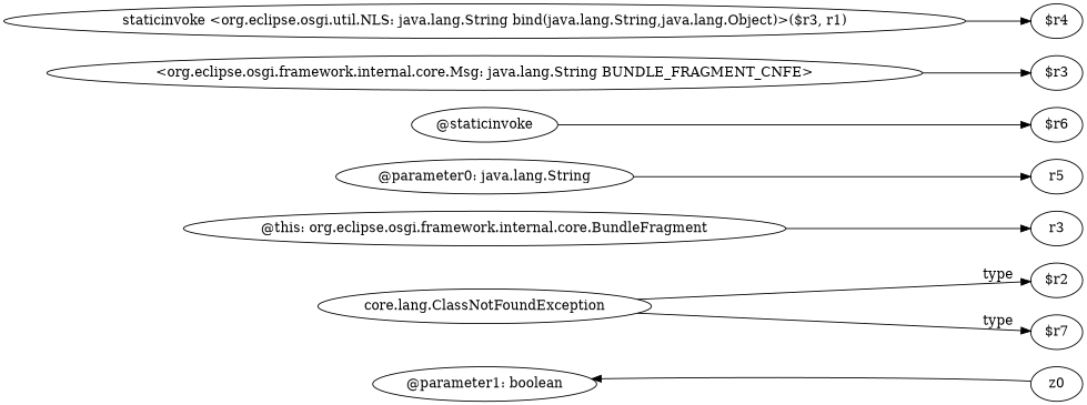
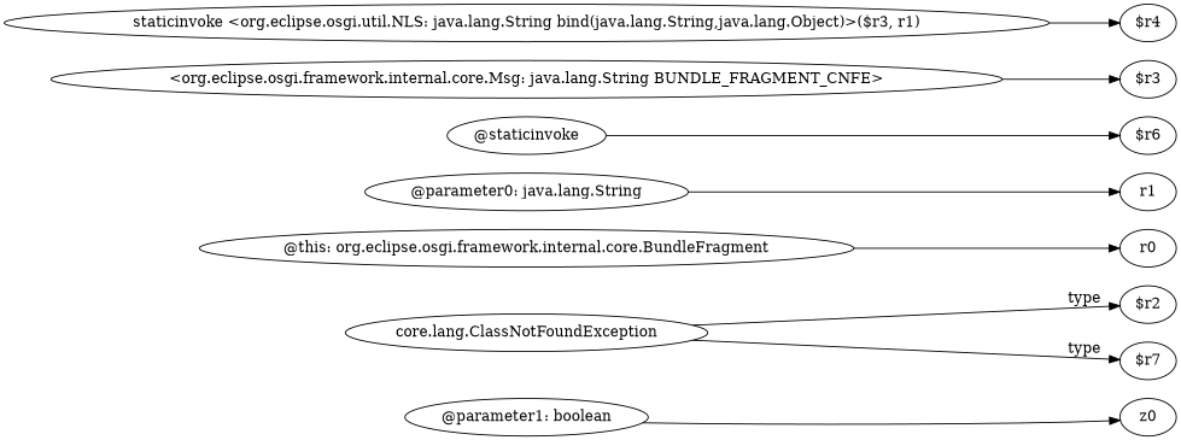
  digraph {
    fontname="DejaVu Serif"
    rankdir=LR
    node [fontname="DejaVu Serif"]
    edge [fontname="DejaVu Serif"]
    n1 [label="@parameter1: boolean"]
    n2 [label=z0]
    n3 [label="core.lang.ClassNotFoundException"]
    n4 [label="$r2"]
    n5 [label="$r7"]
    n6 [label="@this: org.eclipse.osgi.framework.internal.core.BundleFragment"]
-   n7 [label=r3]
+   n7 [label=r0]
    n8 [label="@parameter0: java.lang.String"]
-   n9 [label=r5]
+   n9 [label=r1]
    n10 [label="@staticinvoke"]
    n11 [label="$r6"]
    n12 [label="<org.eclipse.osgi.framework.internal.core.Msg: java.lang.String BUNDLE_FRAGMENT_CNFE>"]
    n13 [label="$r3"]
    n14 [label="staticinvoke <org.eclipse.osgi.util.NLS: java.lang.String bind(java.lang.String,java.lang.Object)>($r3, r1)"]
    n15 [label="$r4"]
-   n2 -> n1
+   n1 -> n2
    n3 -> n4 [label=type]
    n3 -> n5 [label=type]
    n6 -> n7
    n8 -> n9
    n10 -> n11
    n12 -> n13
    n14 -> n15
  }
